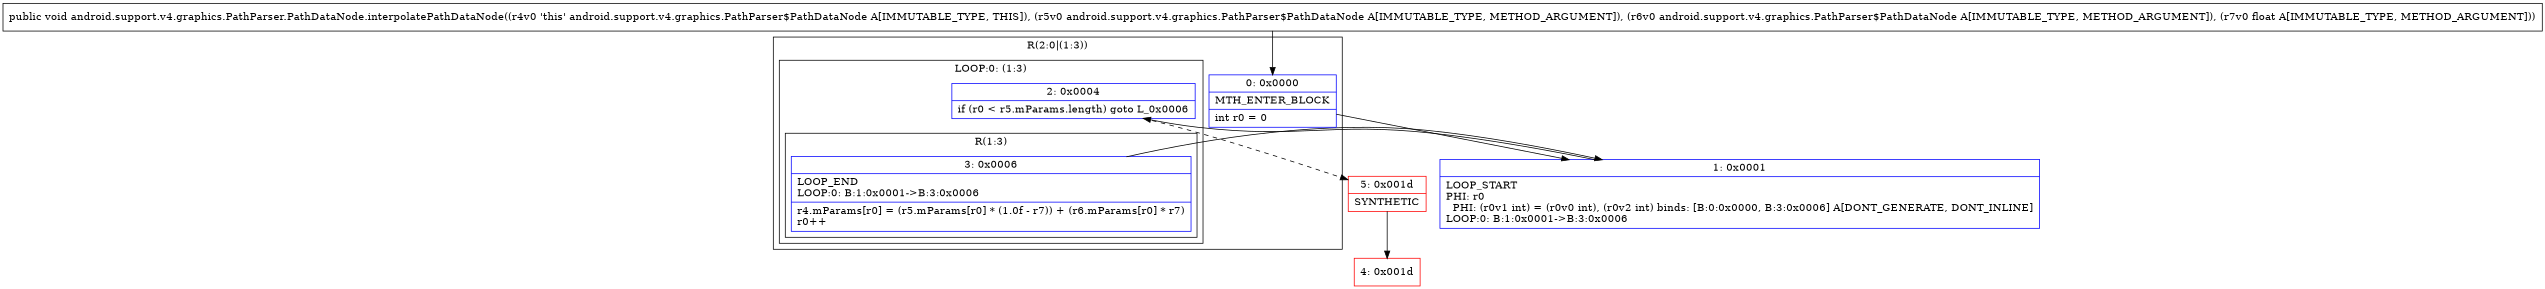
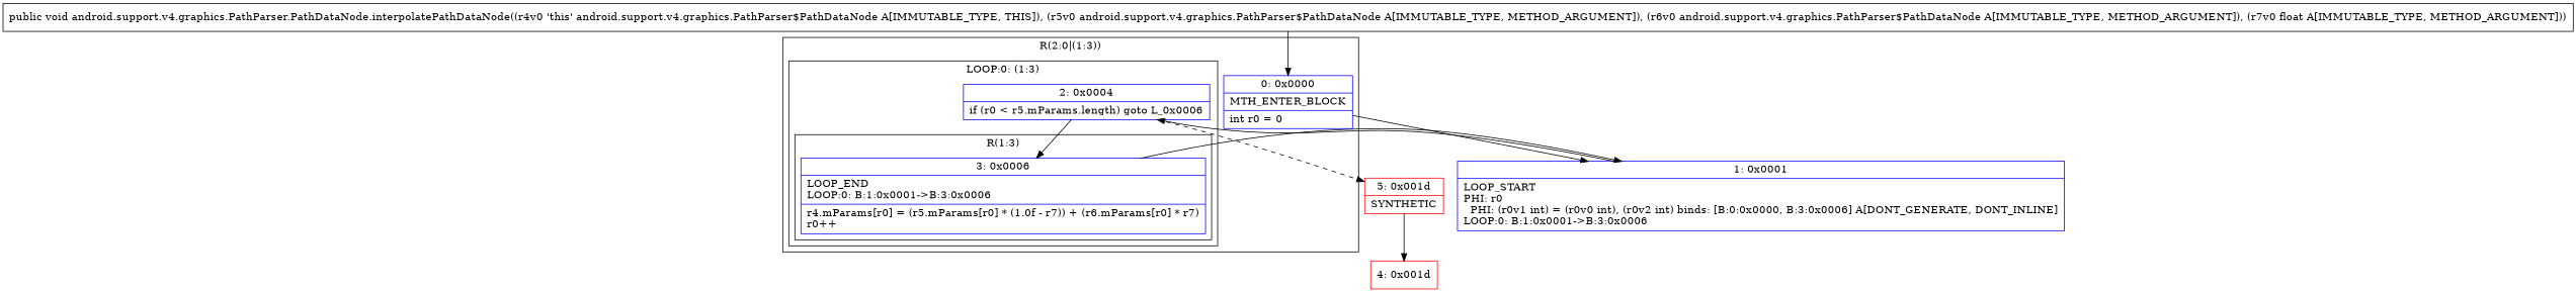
  digraph {
    node [color=blue shape=record]
    n1 [label="{3\:\ 0x0006|LOOP_END\lLOOP:0: B:1:0x0001\-\>B:3:0x0006\l|r4.mParams[r0] = (r5.mParams[r0] * (1.0f \- r7)) + (r6.mParams[r0] * r7)\lr0++\l}"]
    n2 [label="{2\:\ 0x0004|if (r0 \< r5.mParams.length) goto L_0x0006\l}"]
    n3 [label="{0\:\ 0x0000|MTH_ENTER_BLOCK\l|int r0 = 0\l}"]
    n4 [label="{1\:\ 0x0001|LOOP_START\lPHI: r0 \l  PHI: (r0v1 int) = (r0v0 int), (r0v2 int) binds: [B:0:0x0000, B:3:0x0006] A[DONT_GENERATE, DONT_INLINE]\lLOOP:0: B:1:0x0001\-\>B:3:0x0006\l}"]
    n5 [color=red label="{5\:\ 0x001d|SYNTHETIC\l}"]
    n6 [color=red label="{4\:\ 0x001d}"]
    n7 [label="{public void android.support.v4.graphics.PathParser.PathDataNode.interpolatePathDataNode((r4v0 'this' android.support.v4.graphics.PathParser$PathDataNode A[IMMUTABLE_TYPE, THIS]), (r5v0 android.support.v4.graphics.PathParser$PathDataNode A[IMMUTABLE_TYPE, METHOD_ARGUMENT]), (r6v0 android.support.v4.graphics.PathParser$PathDataNode A[IMMUTABLE_TYPE, METHOD_ARGUMENT]), (r7v0 float A[IMMUTABLE_TYPE, METHOD_ARGUMENT])) }" color=""]
    subgraph cluster_1 {
      label="R(2:0|(1:3))"
      n3
      subgraph cluster_2 {
        label="LOOP:0: (1:3)"
        n2
        subgraph cluster_3 {
          label="R(1:3)"
          n1
        }
      }
    }
    n1 -> n4
+   n2 -> n1
    n2 -> n5 [style=dashed]
    n3 -> n4
    n4 -> n2
    n5 -> n6
    n7 -> n3
  }
